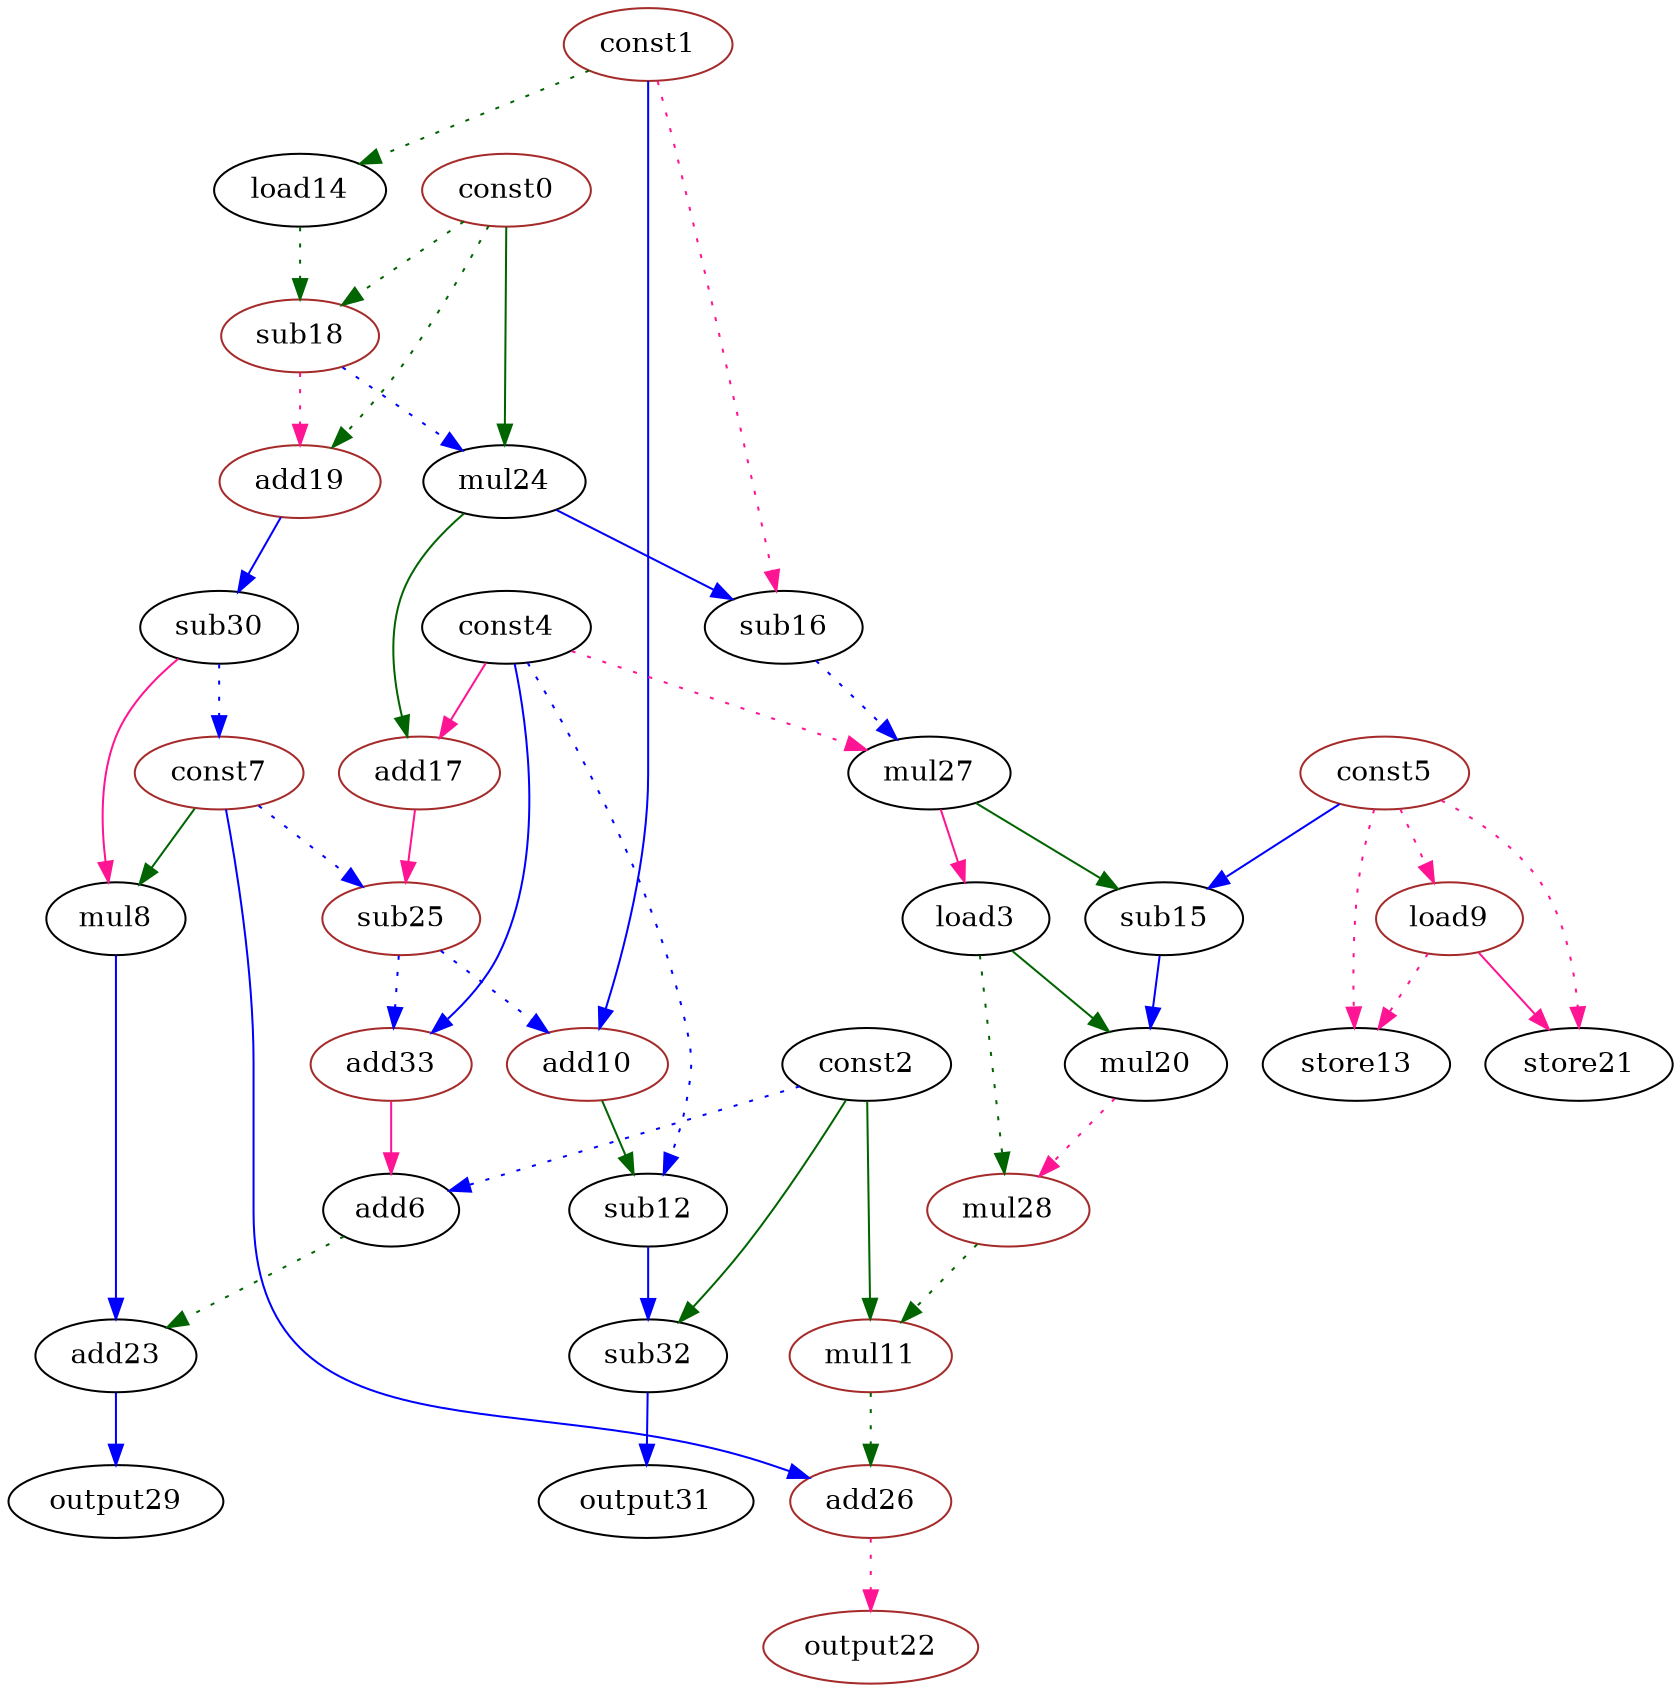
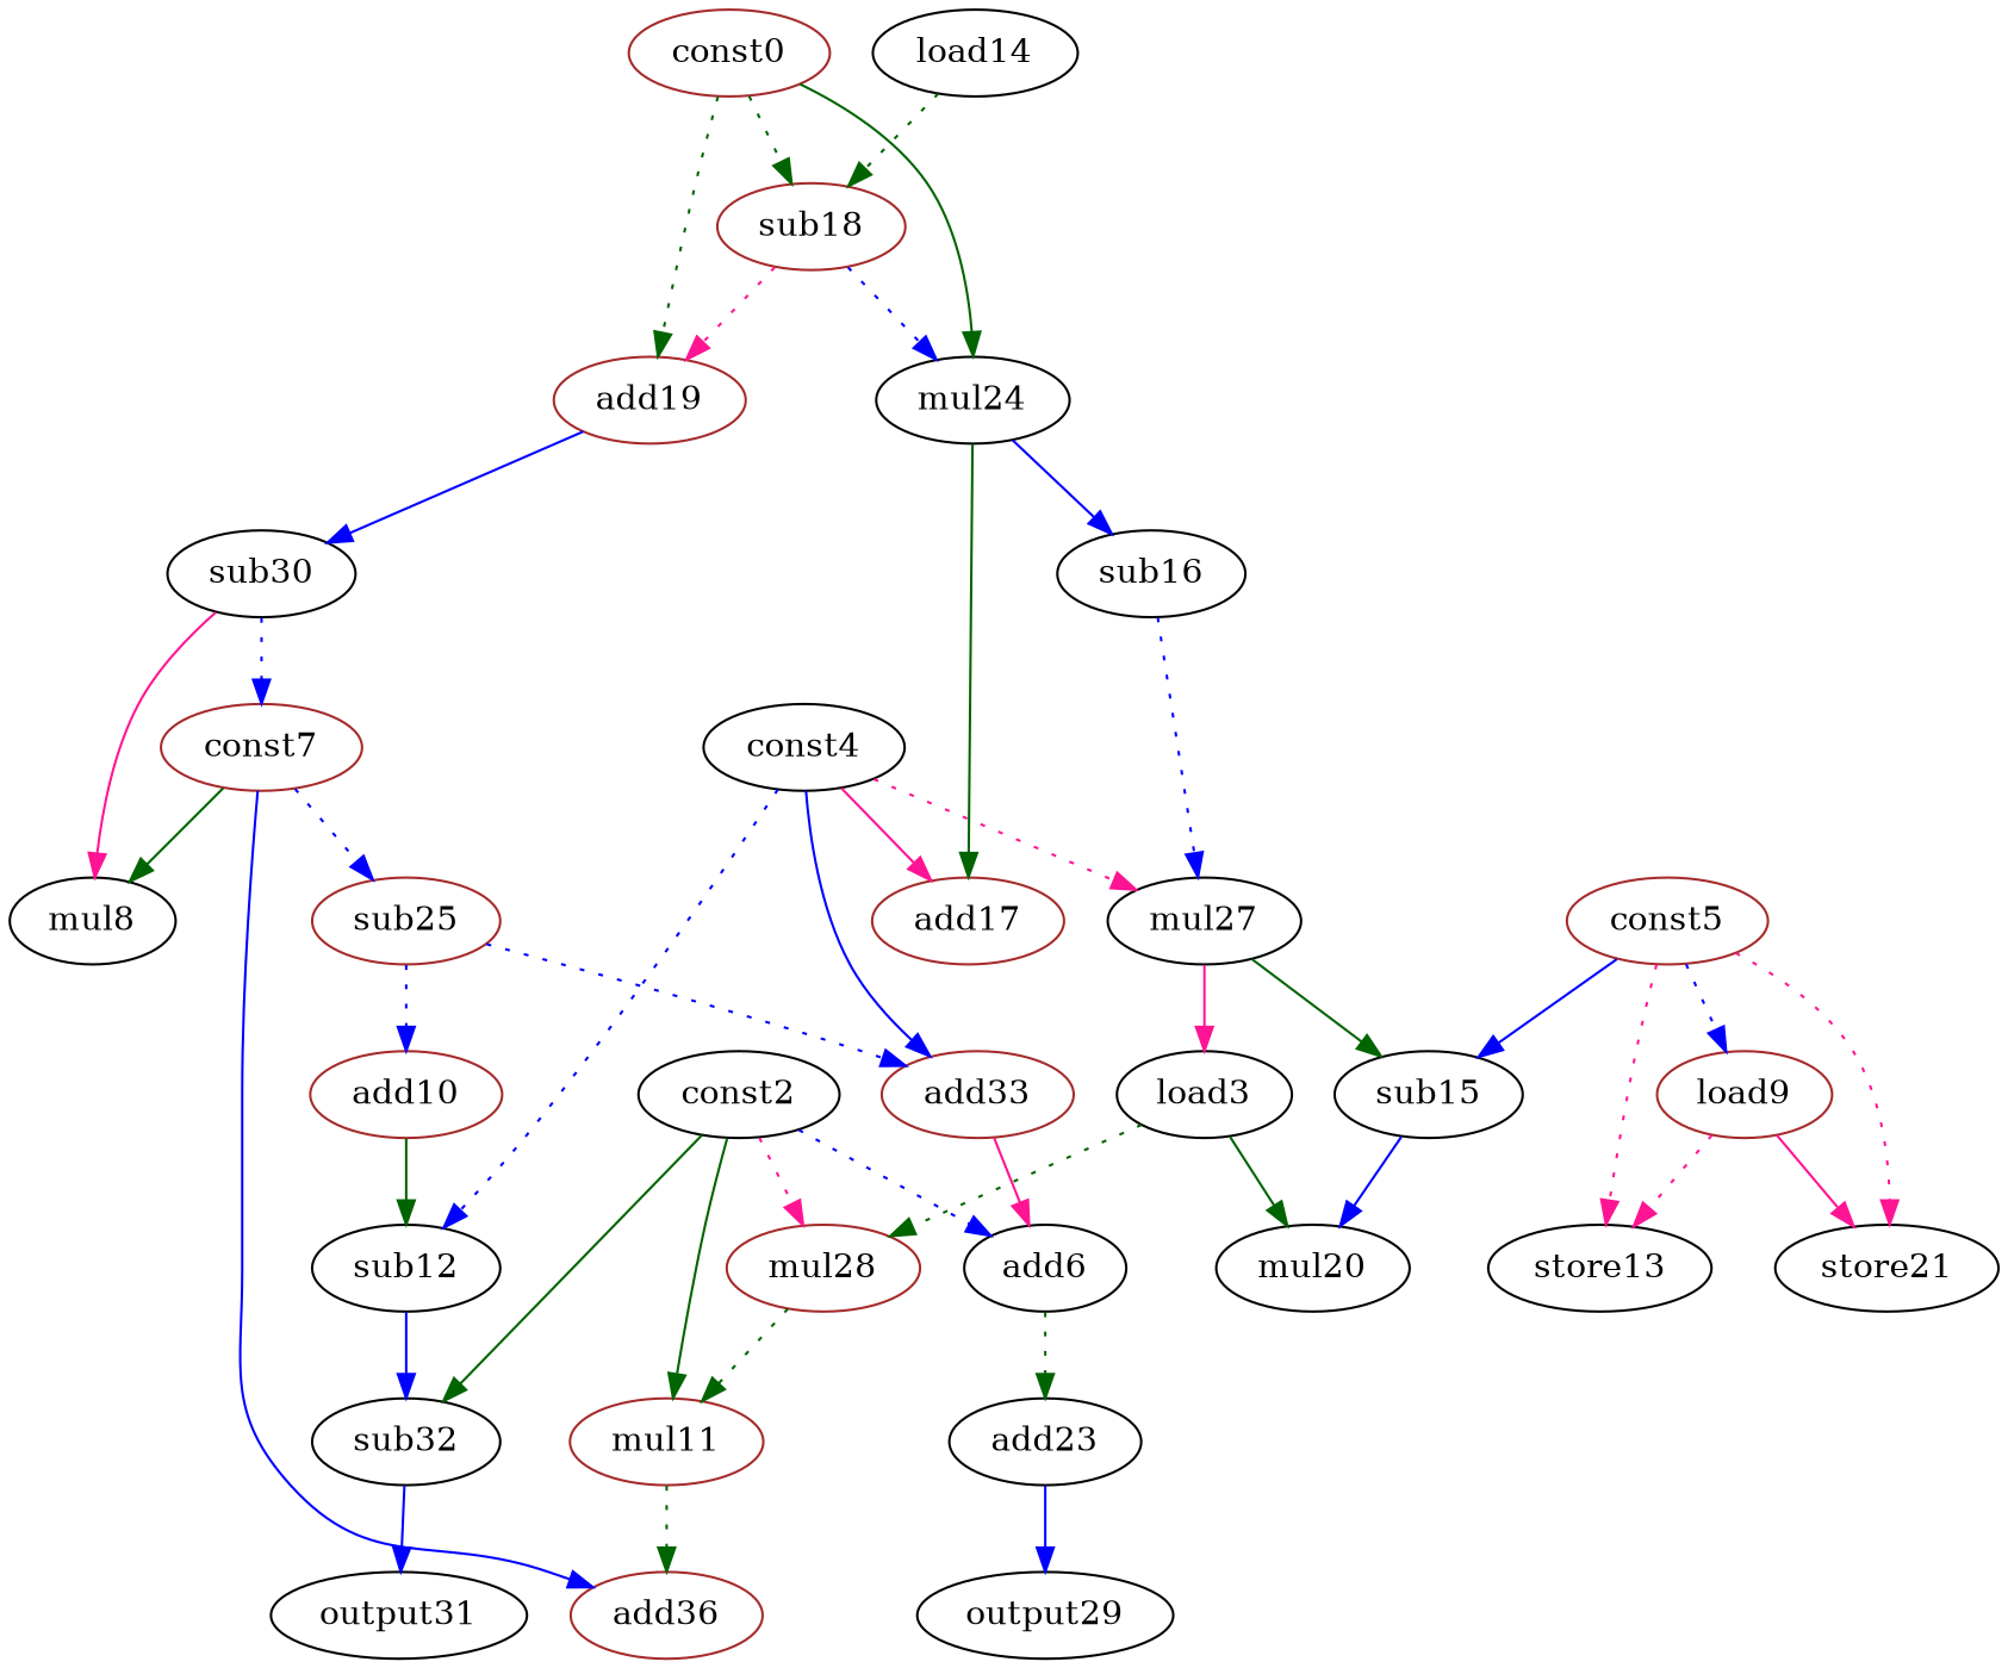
  digraph {
    node [color=black opcode=sub]
    edge [color=blue operand=0 style=dotted]
    const0 [color=brown opcode=const]
    sub18 [color=brown]
    add19 [color=brown opcode=add]
    mul24 [opcode=mul]
    sub30
    sub16
    add17 [color=brown opcode=add]
-   const1 [color=brown opcode=const]
    add10 [color=brown opcode=add]
    load14 [opcode=load]
    sub12
    mul27 [opcode=mul]
    const2 [opcode=const]
    add6 [opcode=add]
    mul11 [color=brown opcode=mul]
    sub32
    add23 [opcode=add]
-   add26 [color=brown opcode=add]
+   add26 [color=brown opcode=add label=add36]
    output31 [opcode=output]
    load3 [opcode=load]
    mul20 [opcode=mul]
    mul28 [color=brown opcode=mul]
    const4 [opcode=const]
    add33 [color=brown opcode=add]
    sub25 [color=brown]
    sub15
    const5 [color=brown opcode=const]
    load9 [color=brown opcode=load]
    store13 [opcode=store]
    store21 [opcode=store]
    output29 [opcode=output]
    const7 [color=brown opcode=const]
    mul8 [opcode=mul]
-   output22 [color=brown opcode=output]
    const0 -> sub18 [color=darkgreen]
    const0 -> add19 [color=darkgreen]
    const0 -> mul24 [color=darkgreen style=solid]
    sub18 -> add19 [color=deeppink operand=1]
    sub18 -> mul24 [operand=1]
    add19 -> sub30 [style=solid]
    mul24 -> sub16 [style=solid]
    mul24 -> add17 [color=darkgreen style=solid]
    sub30 -> const7 [operand=1]
    sub30 -> mul8 [color=deeppink style=solid]
    sub16 -> mul27
-   add17 -> sub25 [color=deeppink style=solid]
-   const1 -> sub16 [color=deeppink operand=1]
-   const1 -> add10 [operand=1 style=solid]
-   const1 -> load14 [color=darkgreen]
    add10 -> sub12 [color=darkgreen style=solid]
    load14 -> sub18 [color=darkgreen operand=1]
    sub12 -> sub32 [operand=1 style=solid]
    mul27 -> load3 [color=deeppink style=solid]
    mul27 -> sub15 [color=darkgreen style=solid]
    const2 -> add6 [operand=1]
    const2 -> mul11 [color=darkgreen style=solid]
    const2 -> sub32 [color=darkgreen style=solid]
    add6 -> add23 [color=darkgreen operand=1]
    mul11 -> add26 [color=darkgreen]
    sub32 -> output31 [style=solid]
    add23 -> output29 [style=solid]
-   add26 -> output22 [color=deeppink]
    load3 -> mul20 [color=darkgreen style=solid]
    load3 -> mul28 [color=darkgreen]
-   mul20 -> mul28 [color=deeppink operand=1]
+   const2 -> mul28 [color=deeppink operand=1]
    mul28 -> mul11 [color=darkgreen operand=1]
    const4 -> add17 [color=deeppink operand=1 style=solid]
    const4 -> sub12 [operand=1]
    const4 -> mul27 [color=deeppink operand=1]
    const4 -> add33 [operand=1 style=solid]
    add33 -> add6 [color=deeppink style=solid]
    sub25 -> add10
    sub25 -> add33
    sub15 -> mul20 [operand=1 style=solid]
    const5 -> sub15 [operand=1 style=solid]
-   const5 -> load9 [color=deeppink]
+   const5 -> load9
    const5 -> store13 [color=deeppink operand=1]
    const5 -> store21 [color=deeppink operand=1]
    load9 -> store13 [color=deeppink]
    load9 -> store21 [color=deeppink style=solid]
    const7 -> add26 [operand=1 style=solid]
    const7 -> sub25 [operand=1]
    const7 -> mul8 [color=darkgreen operand=1 style=solid]
-   mul8 -> add23 [style=solid]
  }
